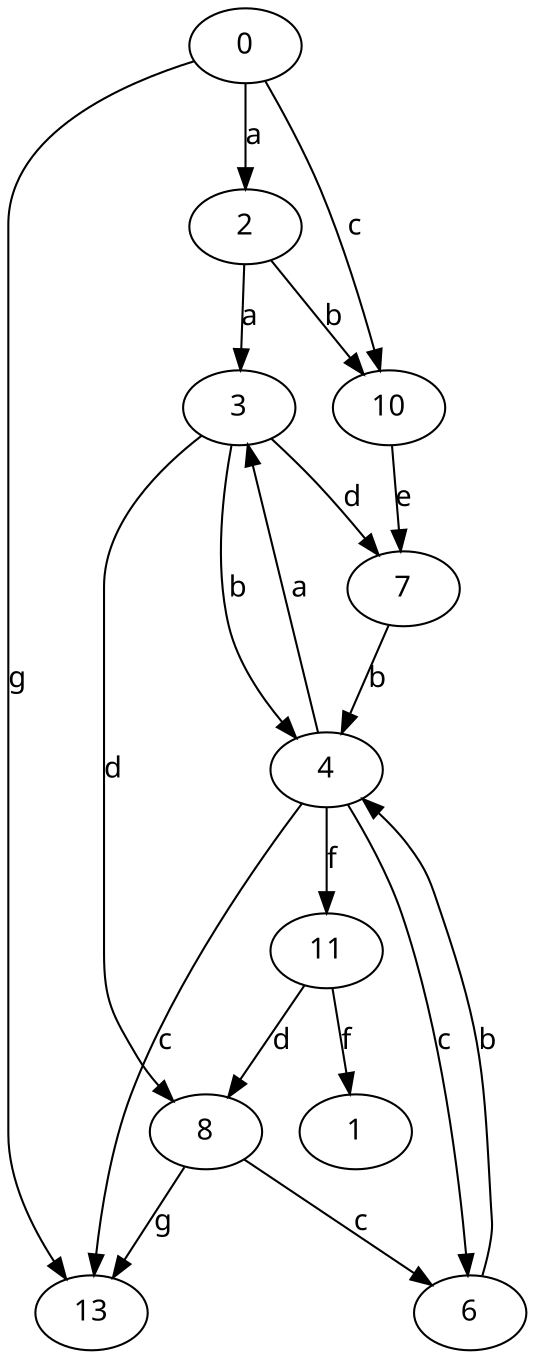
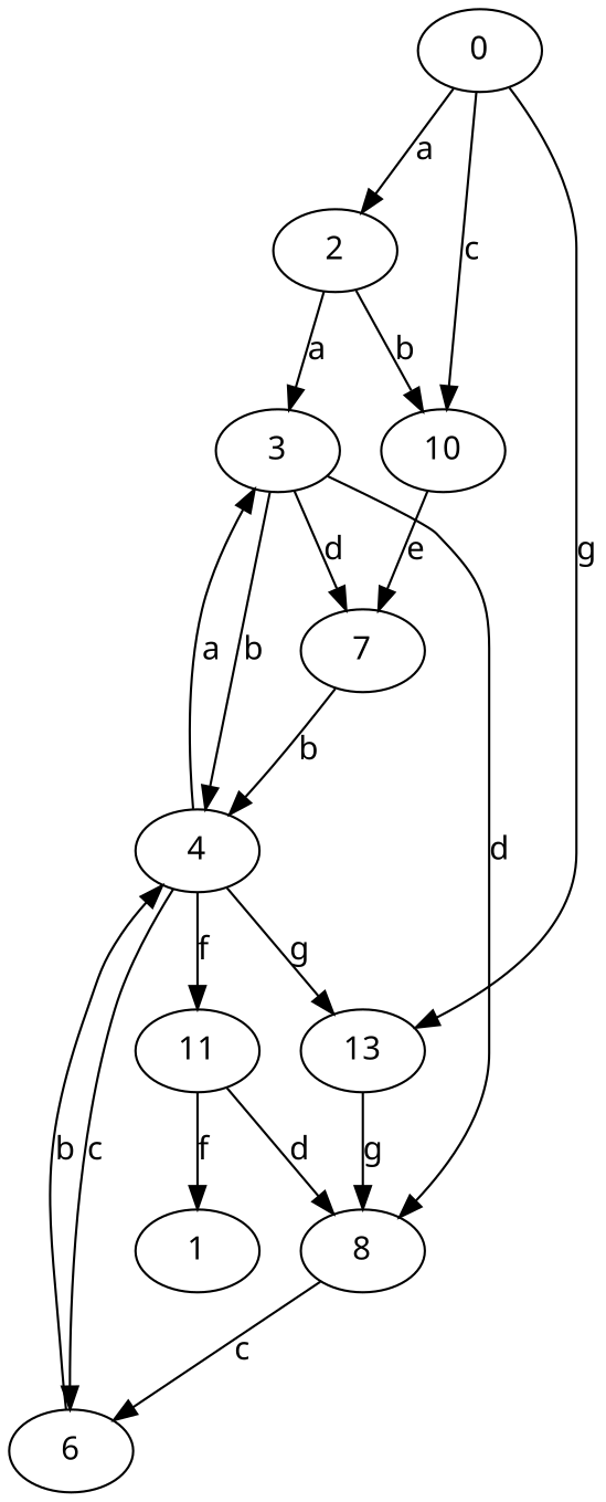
  strict digraph {
    fontname="Noto Sans"
    node [fontname="Noto Sans"]
    edge [fontname="Noto Sans"]
    2
    3
    10
    4
    7
    8
    0
    13
    11
    1
    6
    2 -> 3 [label=a]
    2 -> 10 [label=b]
    3 -> 4 [label=b]
    3 -> 7 [label=d]
    3 -> 8 [label=d]
    10 -> 7 [label=e]
    4 -> 3 [label=a]
-   4 -> 13 [label=c]
+   4 -> 13 [label=g]
    4 -> 11 [label=f]
    4 -> 6 [label=c]
    7 -> 4 [label=b]
-   8 -> 13 [label=g]
+   13 -> 8 [label=g]
    8 -> 6 [label=c]
    0 -> 2 [label=a]
    0 -> 10 [label=c]
    0 -> 13 [label=g]
    11 -> 8 [label=d]
    11 -> 1 [label=f]
    6 -> 4 [label=b]
  }
